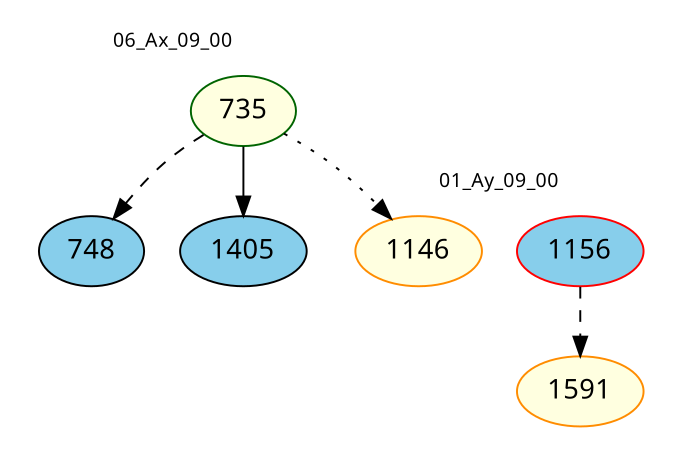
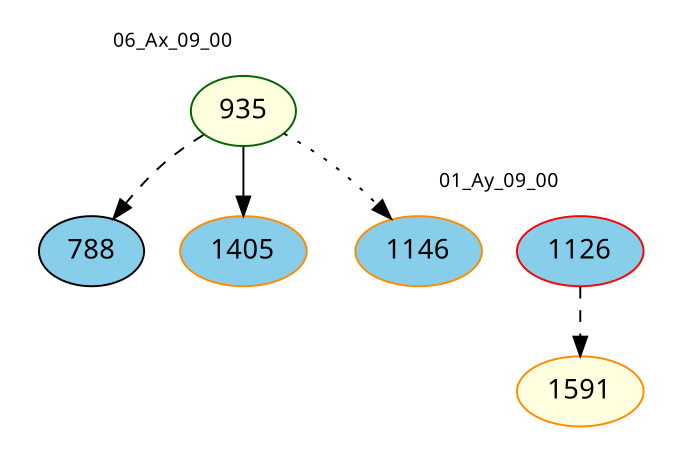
  digraph {
    fontname="Noto Sans"
    node [color=black fillcolor=skyblue fontname="Noto Sans" style=filled]
    edge [color=black fontname="Noto Sans" style=dashed]
-   n1 [color=darkgreen fillcolor=lightyellow label=735]
-   n2 [label=748]
-   n3 [label=1405]
-   n4 [color=red label=1156]
-   n5 [color=darkorange fillcolor=lightyellow label=1146]
+   n1 [color=darkgreen fillcolor=lightyellow label=935]
+   n2 [label=788]
+   n3 [color=darkorange label=1405]
+   n4 [color=red label=1126]
+   n5 [color=darkorange label=1146]
    n6 [color=darkorange fillcolor=lightyellow label=1591]
    subgraph cluster_1 {
      color=white
      fontsize=10
      label="06_Ax_09_00"
      n1
      n2
      n3
    }
    subgraph cluster_2 {
      color=white
      fontsize=10
      label="01_Ay_09_00"
      n4
      n5
      n6
    }
    n1 -> n2
    n1 -> n3 [style=solid]
    n1 -> n5 [style=dotted]
    n4 -> n6
  }
